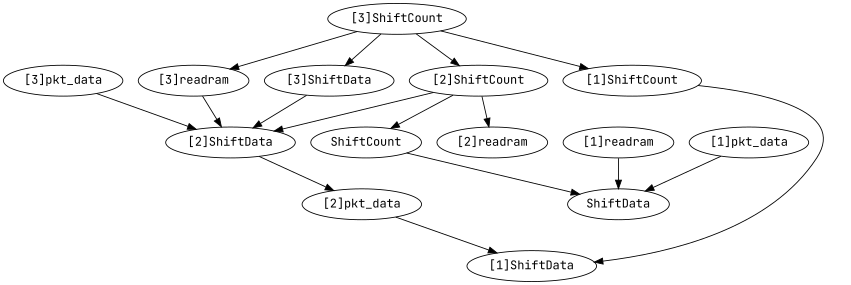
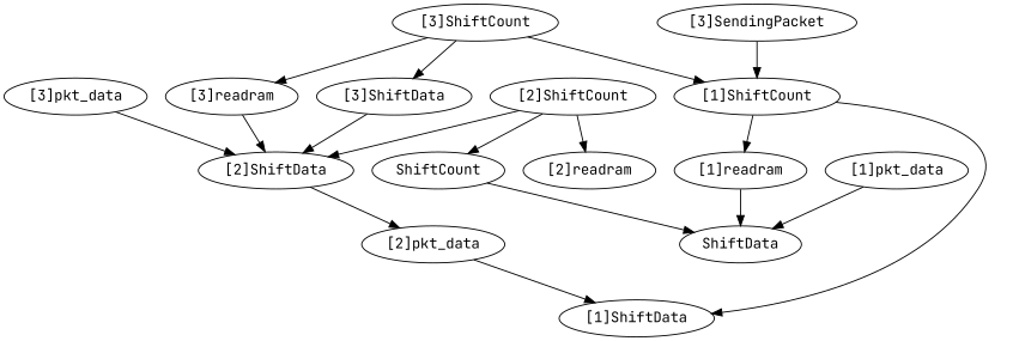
  strict digraph {
    fontname="JetBrains Mono"
    node [complexity=16 fontname="JetBrains Mono" rank=0.0246252466965]
    edge [fontname="JetBrains Mono"]
    "[3]pkt_data" [importance=0.329274626538 rank=0.0205796641586]
    "[2]ShiftData" [complexity=12 importance=0.295502960358]
    "[2]pkt_data" [complexity=12 importance=0.230773639752 rank=0.019231136646]
    "[1]ShiftData" [complexity=8 importance=0.197001973572]
    "[3]ShiftCount" [complexity=17 importance=0.436218549631 rank=0.0256599146842]
    "[3]readram" [importance=0.333496096861 rank=0.0208435060538]
    "[2]ShiftCount" [complexity=13 importance=0.337717562845 rank=0.025978274065]
    "[1]ShiftCount" [complexity=9 importance=0.239216576059 rank=0.0265796195621]
    "[3]ShiftData" [importance=0.394003947144]
    ShiftCount [complexity=5 importance=0.140715589273 rank=0.0281431178547]
    "[2]readram" [complexity=12 importance=0.234995110075 rank=0.0195829258396]
    "[1]readram" [complexity=8 importance=0.136494123289 rank=0.0170617654111]
    ShiftData [complexity=4 importance=0.098500986786]
    "[1]pkt_data" [complexity=8 importance=0.132272652966 rank=0.0165340816208]
+   "[3]SendingPacket" [complexity=17 importance=0.310981378743 rank=0.018293022279]
    "[3]pkt_data" -> "[2]ShiftData"
    "[2]ShiftData" -> "[2]pkt_data"
    "[2]pkt_data" -> "[1]ShiftData"
    "[3]ShiftCount" -> "[3]readram"
-   "[3]ShiftCount" -> "[2]ShiftCount"
    "[3]ShiftCount" -> "[1]ShiftCount"
    "[3]ShiftCount" -> "[3]ShiftData"
    "[3]readram" -> "[2]ShiftData"
    "[2]ShiftCount" -> "[2]ShiftData"
    "[2]ShiftCount" -> ShiftCount
    "[2]ShiftCount" -> "[2]readram"
    "[1]ShiftCount" -> "[1]ShiftData"
+   "[1]ShiftCount" -> "[1]readram"
    "[3]ShiftData" -> "[2]ShiftData"
    ShiftCount -> ShiftData
    "[1]readram" -> ShiftData
    "[1]pkt_data" -> ShiftData
+   "[3]SendingPacket" -> "[1]ShiftCount"
  }
